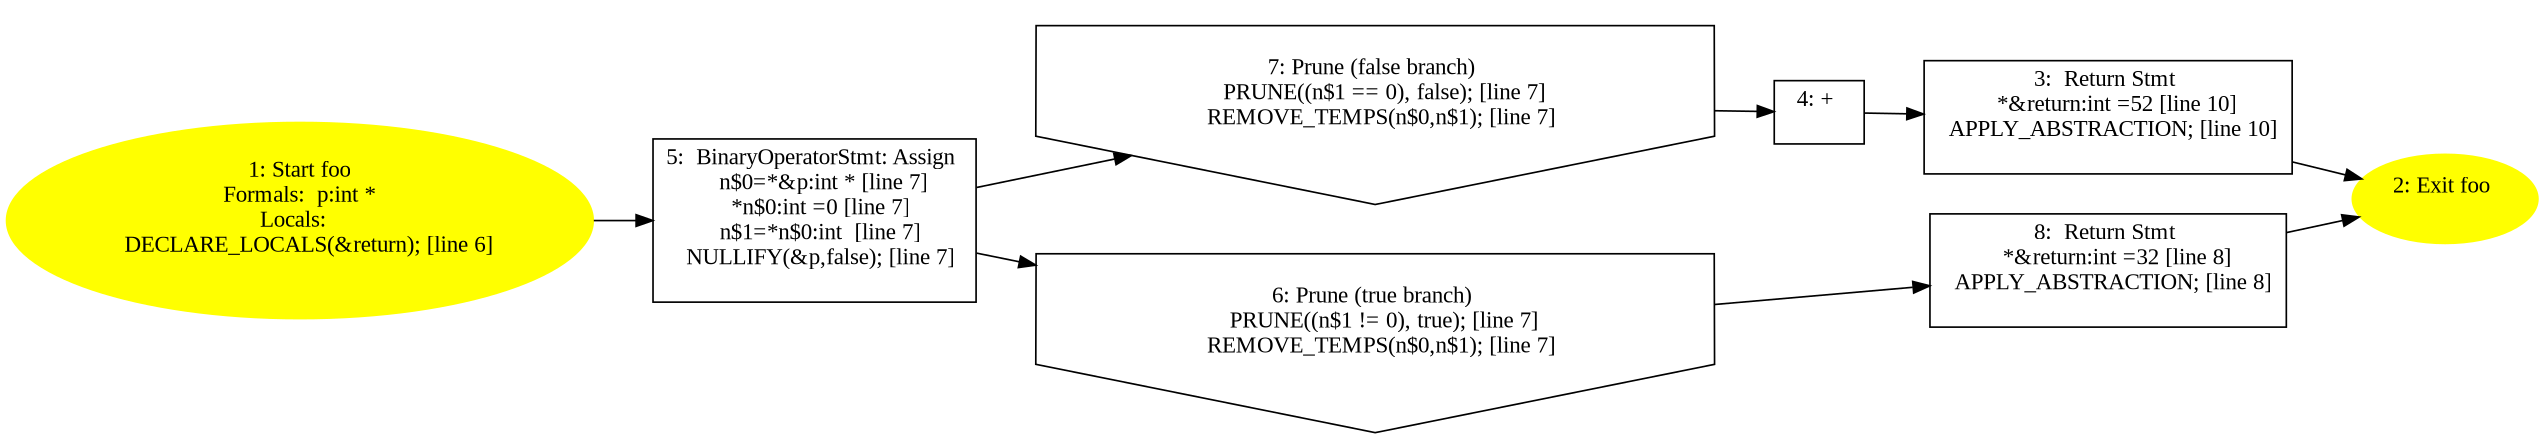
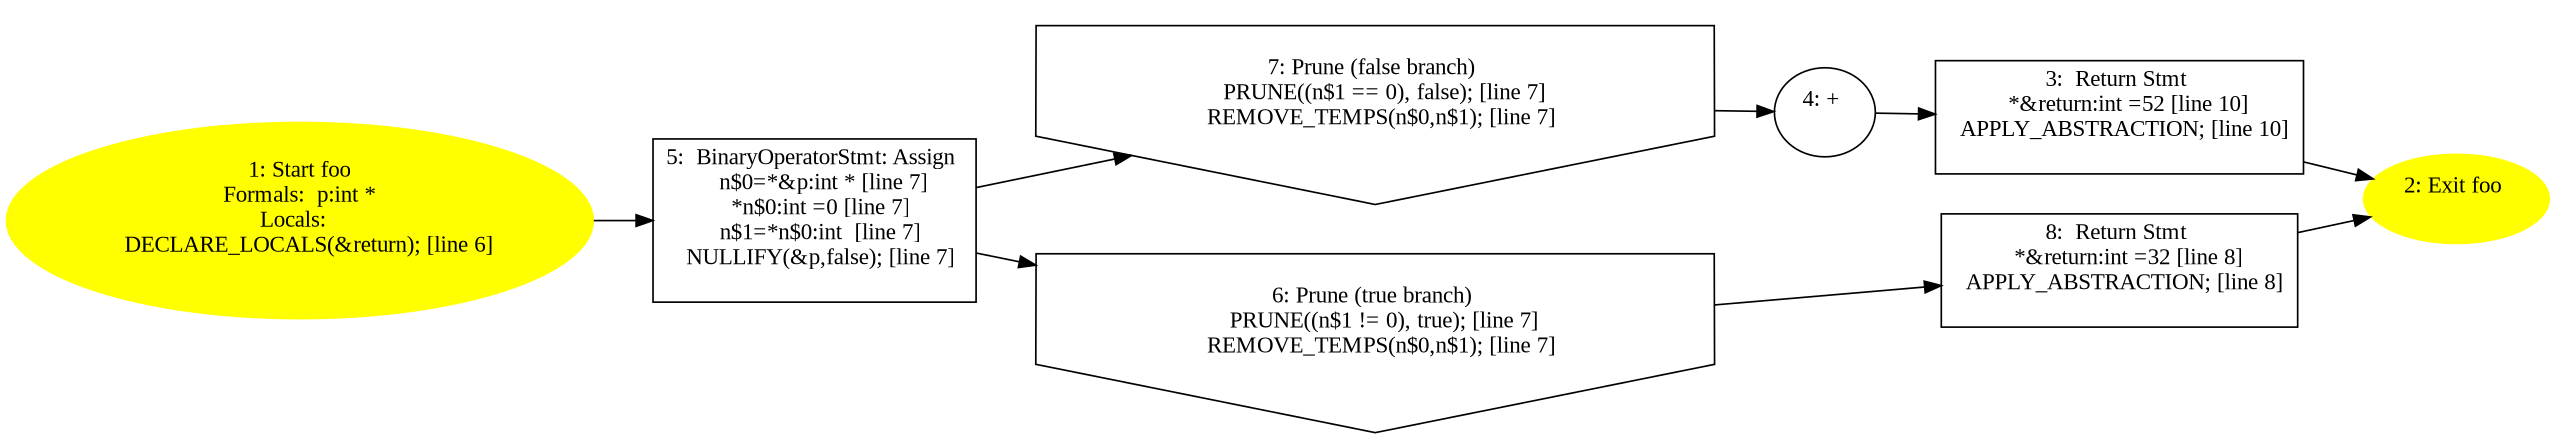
  digraph {
    rankdir=LR
    fontname="Liberation Serif"
    node [fontname="Liberation Serif"]
    edge [fontname="Liberation Serif"]
    n1 [label="8:  Return Stmt \n   *&return:int =32 [line 8]\n  APPLY_ABSTRACTION; [line 8]\n " shape=box]
    n2 [color=yellow label="2: Exit foo \n  " style=filled]
    n3 [label="7: Prune (false branch) \n   PRUNE((n$1 == 0), false); [line 7]\n  REMOVE_TEMPS(n$0,n$1); [line 7]\n " shape=invhouse]
-   n4 [label="4: + \n  " shape=box]
+   n4 [label="4: + \n  "]
    n5 [label="3:  Return Stmt \n   *&return:int =52 [line 10]\n  APPLY_ABSTRACTION; [line 10]\n " shape=box]
    n6 [label="6: Prune (true branch) \n   PRUNE((n$1 != 0), true); [line 7]\n  REMOVE_TEMPS(n$0,n$1); [line 7]\n " shape=invhouse]
    n7 [label="5:  BinaryOperatorStmt: Assign \n   n$0=*&p:int * [line 7]\n  *n$0:int =0 [line 7]\n  n$1=*n$0:int  [line 7]\n  NULLIFY(&p,false); [line 7]\n " shape=box]
    n8 [color=yellow label="1: Start foo\nFormals:  p:int *\nLocals:  \n   DECLARE_LOCALS(&return); [line 6]\n " style=filled]
    n1 -> n2
    n3 -> n4
    n4 -> n5
    n5 -> n2
    n6 -> n1
    n7 -> n3
    n7 -> n6
    n8 -> n7
  }
